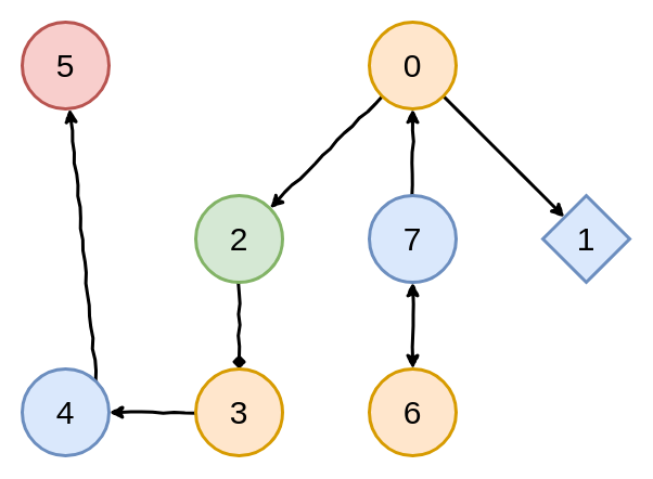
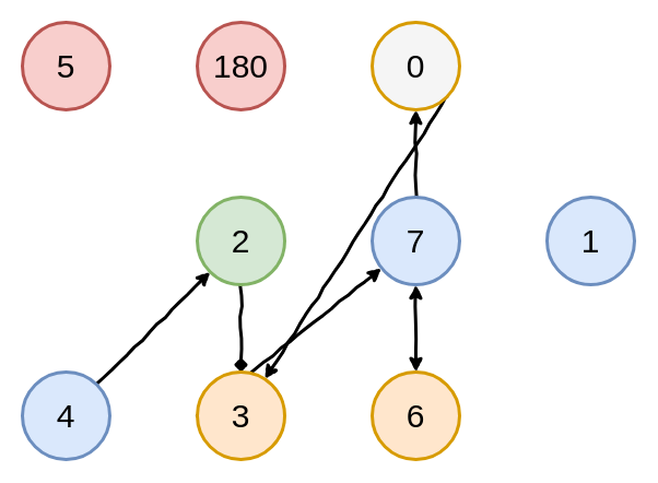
  <mxCell id="0" />
  <mxCell id="1" parent="0" />
- <mxCell id="2" style="rounded=0;orthogonalLoop=1;jettySize=auto;html=1;exitX=1;exitY=1;exitDx=0;exitDy=0;entryX=0;entryY=0;entryDx=0;entryDy=0;strokeWidth=3;comic=1;" parent="1" source="4" target="10" edge="1"><mxGeometry relative="1" as="geometry" /></mxCell>
- <mxCell id="3" style="edgeStyle=none;rounded=0;orthogonalLoop=1;jettySize=auto;html=1;exitX=0;exitY=1;exitDx=0;exitDy=0;entryX=1;entryY=0;entryDx=0;entryDy=0;strokeWidth=3;comic=1;" parent="1" source="4" target="9" edge="1"><mxGeometry relative="1" as="geometry" /></mxCell>
- <mxCell id="4" value="&lt;font style=&quot;font-size: 30px&quot;&gt;0&lt;/font&gt;" style="ellipse;whiteSpace=wrap;html=1;aspect=fixed;strokeWidth=3;fillColor=#ffe6cc;strokeColor=#d79b00;" parent="1" vertex="1"><mxGeometry x="340" y="20" width="80" height="80" as="geometry" /></mxCell>
+ <mxCell id="2" style="rounded=0;orthogonalLoop=1;jettySize=auto;html=1;exitX=1;exitY=1;exitDx=0;exitDy=0;strokeWidth=3;comic=1;" parent="1" source="4" target="13" edge="1"><mxGeometry relative="1" as="geometry" /></mxCell>
+ <mxCell id="4" value="&lt;font style=&quot;font-size: 30px&quot;&gt;0&lt;/font&gt;" style="ellipse;whiteSpace=wrap;html=1;aspect=fixed;strokeWidth=3;fillColor=#f5f5f5;strokeColor=#d79b00;" parent="1" vertex="1"><mxGeometry x="340" y="20" width="80" height="80" as="geometry" /></mxCell>
  <mxCell id="5" style="edgeStyle=none;rounded=0;orthogonalLoop=1;jettySize=auto;html=1;exitX=0.5;exitY=0;exitDx=0;exitDy=0;entryX=0.5;entryY=1;entryDx=0;entryDy=0;strokeWidth=3;comic=1;" parent="1" source="7" target="4" edge="1"><mxGeometry relative="1" as="geometry" /></mxCell>
  <mxCell id="6" style="edgeStyle=none;rounded=0;orthogonalLoop=1;jettySize=auto;html=1;exitX=0.5;exitY=1;exitDx=0;exitDy=0;entryX=0.5;entryY=0;entryDx=0;entryDy=0;startArrow=classic;startFill=1;strokeWidth=3;comic=1;" parent="1" source="7" target="11" edge="1"><mxGeometry relative="1" as="geometry" /></mxCell>
  <mxCell id="7" value="&lt;font style=&quot;font-size: 30px&quot;&gt;7&lt;/font&gt;" style="ellipse;whiteSpace=wrap;html=1;aspect=fixed;strokeWidth=3;fillColor=#dae8fc;strokeColor=#6c8ebf;" parent="1" vertex="1"><mxGeometry x="340" y="180" width="80" height="80" as="geometry" /></mxCell>
  <mxCell id="8" style="edgeStyle=none;rounded=0;orthogonalLoop=1;jettySize=auto;html=1;exitX=0.5;exitY=1;exitDx=0;exitDy=0;entryX=0.5;entryY=0;entryDx=0;entryDy=0;strokeWidth=3;comic=1;endArrow=diamond;" parent="1" source="9" target="13" edge="1"><mxGeometry relative="1" as="geometry" /></mxCell>
  <mxCell id="9" value="&lt;font style=&quot;font-size: 30px&quot;&gt;2&lt;/font&gt;" style="ellipse;whiteSpace=wrap;html=1;aspect=fixed;strokeWidth=3;fillColor=#d5e8d4;strokeColor=#82b366;" parent="1" vertex="1"><mxGeometry x="180" y="180" width="80" height="80" as="geometry" /></mxCell>
- <mxCell id="10" value="&lt;font style=&quot;font-size: 30px&quot;&gt;1&lt;/font&gt;" style="rhombus;whiteSpace=wrap;html=1;aspect=fixed;strokeWidth=3;fillColor=#dae8fc;strokeColor=#6c8ebf;" parent="1" vertex="1"><mxGeometry x="500" y="180" width="80" height="80" as="geometry" /></mxCell>
+ <mxCell id="10" value="&lt;font style=&quot;font-size: 30px&quot;&gt;1&lt;/font&gt;" style="ellipse;whiteSpace=wrap;html=1;aspect=fixed;strokeWidth=3;fillColor=#dae8fc;strokeColor=#6c8ebf;" parent="1" vertex="1"><mxGeometry x="500" y="180" width="80" height="80" as="geometry" /></mxCell>
  <mxCell id="11" value="&lt;font style=&quot;font-size: 30px&quot;&gt;6&lt;/font&gt;" style="ellipse;whiteSpace=wrap;html=1;aspect=fixed;shadow=0;strokeWidth=3;fillColor=#ffe6cc;strokeColor=#d79b00;" parent="1" vertex="1"><mxGeometry x="340" y="340" width="80" height="80" as="geometry" /></mxCell>
- <mxCell id="12" style="edgeStyle=none;orthogonalLoop=1;jettySize=auto;html=1;exitX=0;exitY=0.5;exitDx=0;exitDy=0;entryX=1;entryY=0.5;entryDx=0;entryDy=0;strokeWidth=3;rounded=0;comic=1;" parent="1" source="13" target="15" edge="1"><mxGeometry relative="1" as="geometry" /></mxCell>
+ <mxCell id="12" style="edgeStyle=none;orthogonalLoop=1;jettySize=auto;html=1;exitX=0;exitY=0.5;exitDx=0;exitDy=0;strokeWidth=3;rounded=0;comic=1;" parent="1" source="13" target="7" edge="1"><mxGeometry relative="1" as="geometry" /></mxCell>
  <mxCell id="13" value="&lt;font style=&quot;font-size: 30px&quot;&gt;3&lt;/font&gt;" style="ellipse;whiteSpace=wrap;html=1;aspect=fixed;strokeWidth=3;fillColor=#ffe6cc;strokeColor=#d79b00;" parent="1" vertex="1"><mxGeometry x="180" y="340" width="80" height="80" as="geometry" /></mxCell>
- <mxCell id="14" style="rounded=0;orthogonalLoop=1;jettySize=auto;html=1;exitX=1;exitY=0;exitDx=0;exitDy=0;strokeWidth=3;comic=1;" parent="1" source="15" target="17" edge="1"><mxGeometry relative="1" as="geometry" /></mxCell>
+ <mxCell id="14" style="rounded=0;orthogonalLoop=1;jettySize=auto;html=1;exitX=1;exitY=0;exitDx=0;exitDy=0;entryX=0;entryY=1;entryDx=0;entryDy=0;strokeWidth=3;comic=1;" parent="1" source="15" target="9" edge="1"><mxGeometry relative="1" as="geometry" /></mxCell>
  <mxCell id="15" value="&lt;font style=&quot;font-size: 30px&quot;&gt;4&lt;/font&gt;" style="ellipse;whiteSpace=wrap;html=1;aspect=fixed;strokeWidth=3;fillColor=#dae8fc;strokeColor=#6c8ebf;" parent="1" vertex="1"><mxGeometry x="20" y="340" width="80" height="80" as="geometry" /></mxCell>
+ <mxCell id="16" value="&lt;font style=&quot;font-size: 30px&quot;&gt;180&lt;/font&gt;" style="ellipse;whiteSpace=wrap;html=1;aspect=fixed;strokeWidth=3;fillColor=#f8cecc;strokeColor=#b85450;" vertex="1" parent="1"><mxGeometry x="180" y="20" width="80" height="80" as="geometry" /></mxCell>
  <mxCell id="17" value="&lt;font style=&quot;font-size: 30px&quot;&gt;5&lt;/font&gt;" style="ellipse;whiteSpace=wrap;html=1;aspect=fixed;strokeWidth=3;fillColor=#f8cecc;strokeColor=#b85450;" vertex="1" parent="1"><mxGeometry x="20" y="20" width="80" height="80" as="geometry" /></mxCell>
